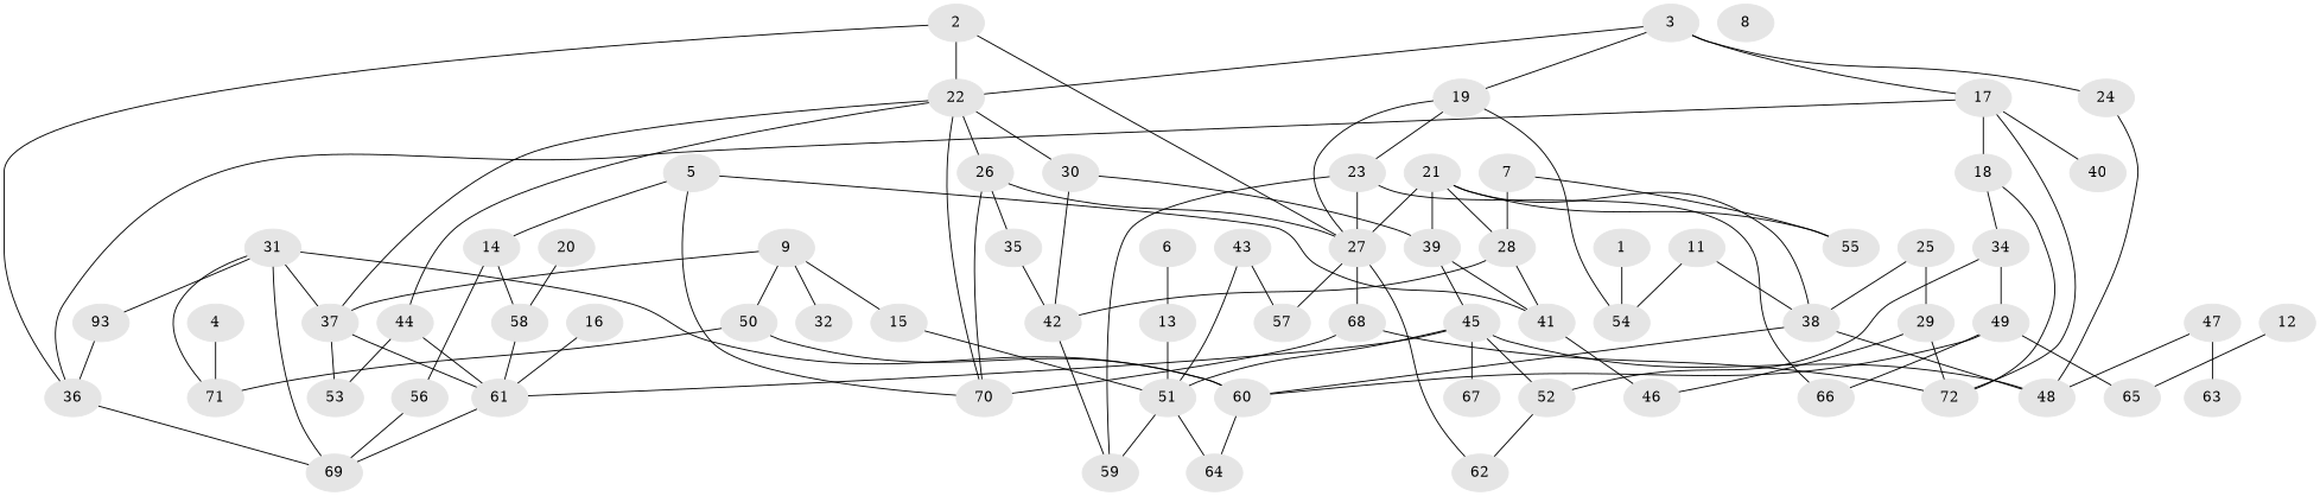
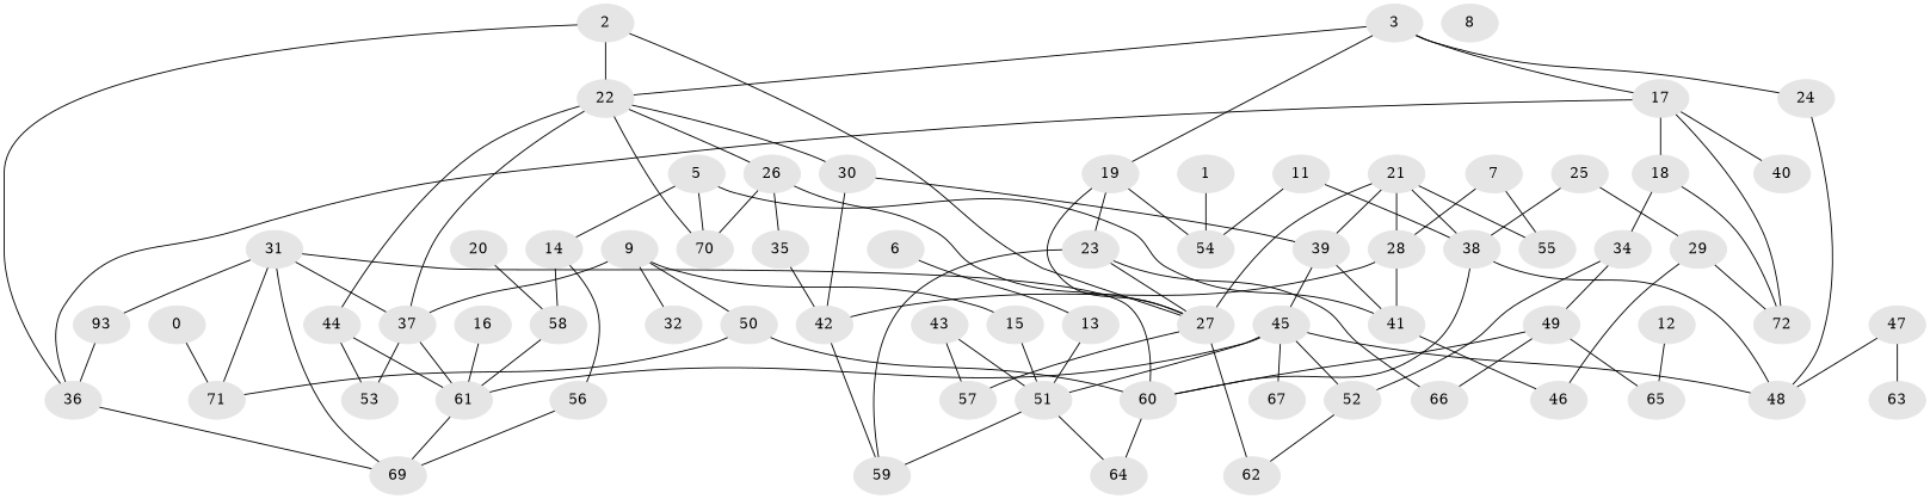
  graph {
    node [color=gray90 style=filled]
    1
    54
    2
    22
    27
    36
    70
    37
    26
    30
    44
    57
    62
-   68
    69
    3
    17
    19
    24
    18
    40
    72
    23
    48
-   4
+   4 [label=0]
    71
    5
    14
    41
    56
    58
    46
    6
    13
    51
    7
    28
    55
    42
    8
    9
    15
    32
    50
    61
    53
    60
    43
    11
    38
    12
    65
    59
    64
    20
    16
    34
    49
    52
    66
    21
    39
    45
    35
    25
    29
    31
    n68 [label=93]
    67
    47
    63
    1 -- 54
    2 -- 22
    2 -- 27
    2 -- 36
    22 -- 70
    22 -- 37
    22 -- 26
    22 -- 30
    22 -- 44
    27 -- 57
    27 -- 62
-   27 -- 68
    36 -- 69
    37 -- 61
    37 -- 53
    26 -- 27
    26 -- 70
    26 -- 35
    30 -- 42
    30 -- 39
    44 -- 61
    44 -- 53
-   68 -- 70
-   68 -- 72
    3 -- 22
    3 -- 17
    3 -- 19
    3 -- 24
    17 -- 36
    17 -- 18
    17 -- 40
    17 -- 72
    19 -- 54
    19 -- 27
    19 -- 23
    24 -- 48
    18 -- 72
    18 -- 34
    23 -- 27
    23 -- 59
    23 -- 66
    4 -- 71
    5 -- 70
    5 -- 14
    5 -- 41
    14 -- 56
    14 -- 58
    41 -- 46
    56 -- 69
    58 -- 61
    6 -- 13
    13 -- 51
    51 -- 59
    51 -- 64
    7 -- 28
    7 -- 55
    28 -- 41
    28 -- 42
    42 -- 59
    9 -- 37
    9 -- 15
    9 -- 32
    9 -- 50
    15 -- 51
    50 -- 71
    50 -- 60
    61 -- 69
    60 -- 64
    43 -- 57
    43 -- 51
    11 -- 54
    11 -- 38
    38 -- 48
    38 -- 60
    12 -- 65
    20 -- 58
    16 -- 61
    34 -- 49
    34 -- 52
    49 -- 60
    49 -- 65
    49 -- 66
    52 -- 62
    21 -- 27
    21 -- 28
    21 -- 55
    21 -- 38
    21 -- 39
    39 -- 41
    39 -- 45
    45 -- 48
    45 -- 51
    45 -- 61
    45 -- 52
    45 -- 67
    35 -- 42
    25 -- 38
    25 -- 29
    29 -- 72
    29 -- 46
    31 -- 37
    31 -- 69
    31 -- 71
    31 -- 60
    31 -- n68
    n68 -- 36
    47 -- 48
    47 -- 63
  }
